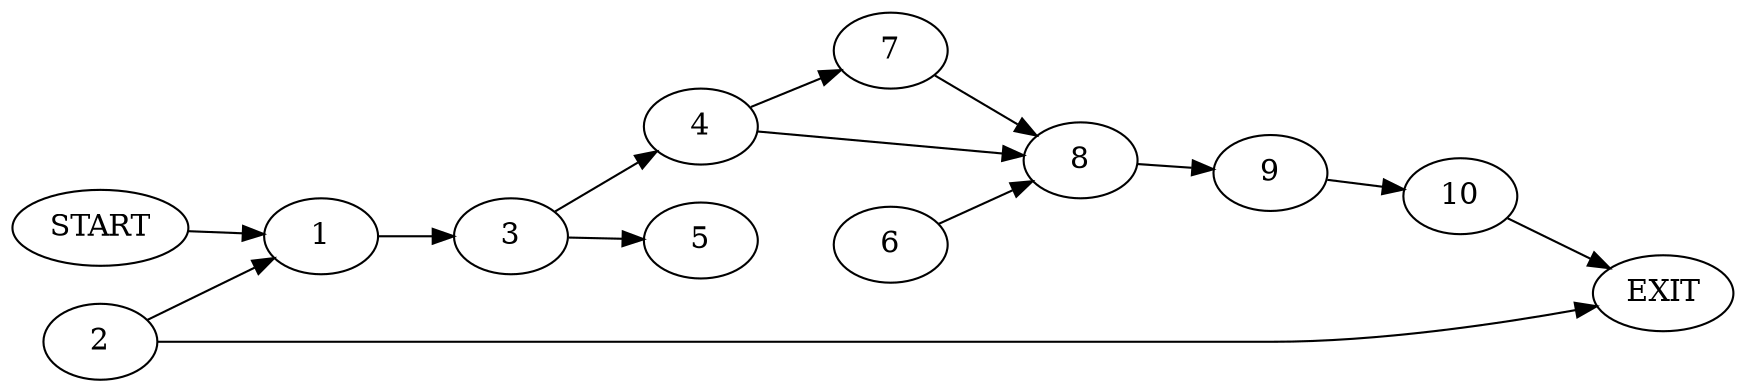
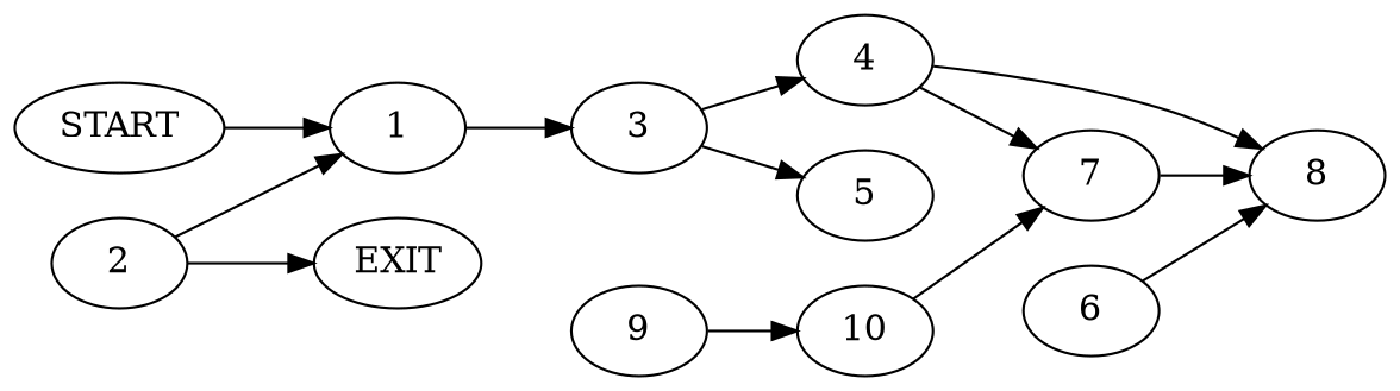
  digraph {
    rankdir=LR
    n1 [label=START]
    1
    3
    n4 [label=EXIT]
    2
    4
    5
    7
    8
    6
    9
    10
    n1 -> 1
    1 -> 3
    3 -> 4
    3 -> 5
    2 -> 1
    2 -> n4
    4 -> 7
    4 -> 8
    7 -> 8
-   8 -> 9
    6 -> 8
    9 -> 10
-   10 -> n4
+   10 -> 7
  }
